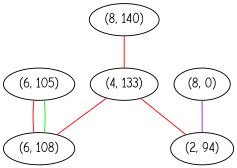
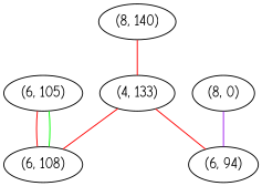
  graph {
    fontname="Comic Neue"
    node [fontname="Comic Neue"]
    edge [color=red fontname="Comic Neue" weight=1]
    "(6, 105)"
    "(6, 108)"
    n3 [label="(8, 0)"]
-   "(2, 94)"
+   "(2, 94)" [label="(6, 94)"]
    "(8, 140)"
    "(4, 133)"
    "(6, 105)" -- "(6, 108)"
    "(6, 105)" -- "(6, 108)" [color=green weight=2]
    n3 -- "(2, 94)" [color=purple weight=4]
    "(8, 140)" -- "(4, 133)"
    "(4, 133)" -- "(6, 108)"
    "(4, 133)" -- "(2, 94)"
  }
